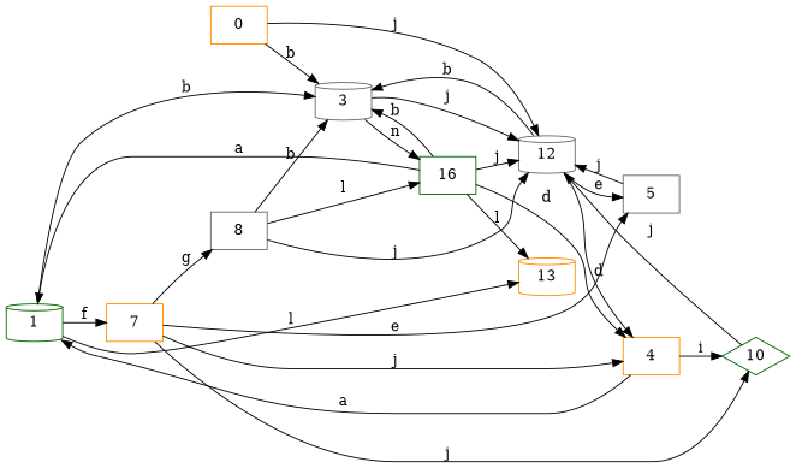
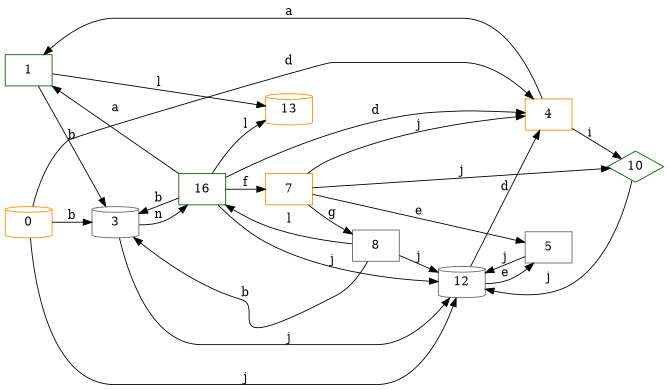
  strict digraph {
    rankdir=LR
    node [color=gray40 shape=cylinder]
-   1 [color=darkgreen]
+   1 [color=darkgreen shape=box]
    3
    7 [color=darkorange shape=box]
    13 [color=darkorange]
    12
    16 [color=darkgreen shape=box]
    10 [color=darkgreen shape=diamond]
    4 [color=darkorange shape=box]
    5 [shape=box]
    8 [shape=box]
-   0 [color=darkorange shape=box]
+   0 [color=darkorange]
    1 -> 3 [label=b]
-   1 -> 7 [label=f]
+   16 -> 7 [label=f]
    1 -> 13 [label=l]
    3 -> 12 [label=j]
    3 -> 16 [label=n]
    7 -> 10 [label=j]
    7 -> 4 [label=j]
    7 -> 5 [label=e]
    7 -> 8 [label=g]
-   12 -> 3 [label=b]
    12 -> 4 [label=d]
    12 -> 5 [label=e]
    16 -> 1 [label=a]
    16 -> 3 [label=b]
    16 -> 13 [label=l]
    16 -> 12 [label=j]
    16 -> 4 [label=d]
    10 -> 12 [label=j]
    4 -> 1 [label=a]
    4 -> 10 [label=i]
    5 -> 12 [label=j]
    8 -> 3 [label=b]
    8 -> 12 [label=j]
    8 -> 16 [label=l]
    0 -> 3 [label=b]
    0 -> 12 [label=j]
+   0 -> 4 [label=d]
  }
